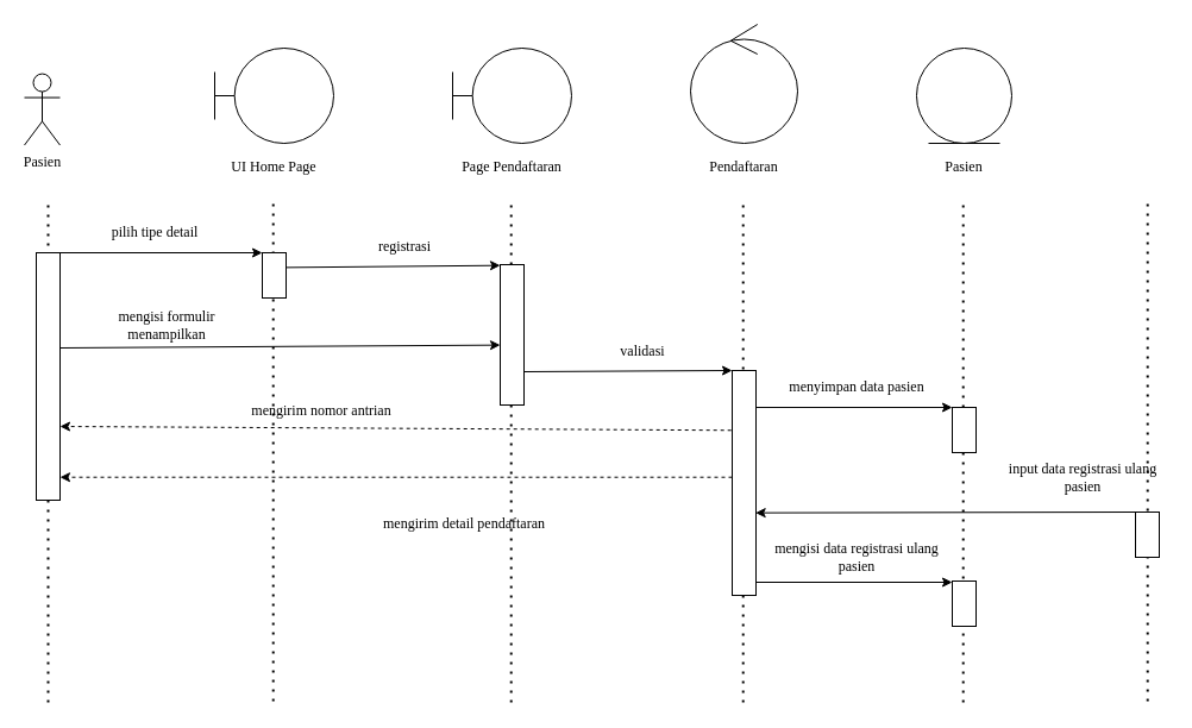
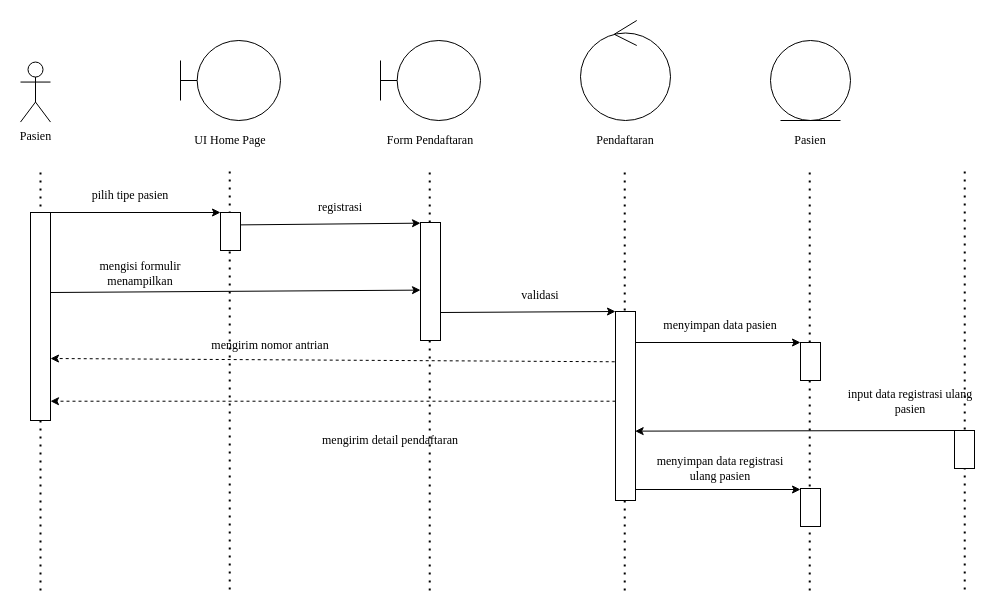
  <mxCell id="0" />
  <mxCell id="1" parent="0" />
  <mxCell id="2" value="Pasien" style="shape=umlActor;verticalLabelPosition=bottom;verticalAlign=top;html=1;outlineConnect=0;fontFamily=Poppins;fontSource=https%3A%2F%2Ffonts.googleapis.com%2Fcss%3Ffamily%3DPoppins;" parent="1" vertex="1"><mxGeometry x="20" y="61.56" width="30" height="60" as="geometry" /></mxCell>
  <mxCell id="3" value="" style="shape=umlBoundary;whiteSpace=wrap;html=1;fontFamily=Poppins;fontSource=https%3A%2F%2Ffonts.googleapis.com%2Fcss%3Ffamily%3DPoppins;" parent="1" vertex="1"><mxGeometry x="380" y="40" width="100" height="80" as="geometry" /></mxCell>
  <mxCell id="4" value="" style="ellipse;shape=umlControl;whiteSpace=wrap;html=1;fontFamily=Poppins;fontSource=https%3A%2F%2Ffonts.googleapis.com%2Fcss%3Ffamily%3DPoppins;" parent="1" vertex="1"><mxGeometry x="580" y="20" width="90" height="100" as="geometry" /></mxCell>
  <mxCell id="5" value="" style="ellipse;shape=umlEntity;whiteSpace=wrap;html=1;fontFamily=Poppins;fontSource=https%3A%2F%2Ffonts.googleapis.com%2Fcss%3Ffamily%3DPoppins;" parent="1" vertex="1"><mxGeometry x="770" y="40" width="80" height="80" as="geometry" /></mxCell>
- <mxCell id="6" value="Page Pendaftaran" style="text;html=1;strokeColor=none;fillColor=none;align=center;verticalAlign=middle;whiteSpace=wrap;rounded=0;fontFamily=Poppins;fontSource=https%3A%2F%2Ffonts.googleapis.com%2Fcss%3Ffamily%3DPoppins;" parent="1" vertex="1"><mxGeometry x="370" y="120" width="120" height="40" as="geometry" /></mxCell>
+ <mxCell id="6" value="Form Pendaftaran" style="text;html=1;strokeColor=none;fillColor=none;align=center;verticalAlign=middle;whiteSpace=wrap;rounded=0;fontFamily=Poppins;fontSource=https%3A%2F%2Ffonts.googleapis.com%2Fcss%3Ffamily%3DPoppins;" parent="1" vertex="1"><mxGeometry x="370" y="120" width="120" height="40" as="geometry" /></mxCell>
  <mxCell id="7" value="" style="shape=umlBoundary;whiteSpace=wrap;html=1;fontFamily=Poppins;fontSource=https%3A%2F%2Ffonts.googleapis.com%2Fcss%3Ffamily%3DPoppins;" parent="1" vertex="1"><mxGeometry x="180" y="40" width="100" height="80" as="geometry" /></mxCell>
  <mxCell id="8" value="UI Home Page" style="text;html=1;strokeColor=none;fillColor=none;align=center;verticalAlign=middle;whiteSpace=wrap;rounded=0;fontFamily=Poppins;fontSource=https%3A%2F%2Ffonts.googleapis.com%2Fcss%3Ffamily%3DPoppins;" parent="1" vertex="1"><mxGeometry x="170" y="120" width="120" height="40" as="geometry" /></mxCell>
  <mxCell id="9" value="" style="endArrow=none;dashed=1;html=1;dashPattern=1 3;strokeWidth=2;rounded=0;exitX=0.1;exitY=-0.026;exitDx=0;exitDy=0;exitPerimeter=0;fontFamily=Poppins;fontSource=https%3A%2F%2Ffonts.googleapis.com%2Fcss%3Ffamily%3DPoppins;" parent="1" edge="1"><mxGeometry width="50" height="50" relative="1" as="geometry"><mxPoint x="40" y="590" as="sourcePoint" /><mxPoint x="40" y="171.56" as="targetPoint" /></mxGeometry></mxCell>
  <mxCell id="10" value="Pendaftaran" style="text;html=1;strokeColor=none;fillColor=none;align=center;verticalAlign=middle;whiteSpace=wrap;rounded=0;fontFamily=Poppins;fontSource=https%3A%2F%2Ffonts.googleapis.com%2Fcss%3Ffamily%3DPoppins;" parent="1" vertex="1"><mxGeometry x="565" y="120" width="120" height="40" as="geometry" /></mxCell>
  <mxCell id="11" value="Pasien" style="text;html=1;strokeColor=none;fillColor=none;align=center;verticalAlign=middle;whiteSpace=wrap;rounded=0;fontFamily=Poppins;fontSource=https%3A%2F%2Ffonts.googleapis.com%2Fcss%3Ffamily%3DPoppins;" parent="1" vertex="1"><mxGeometry x="750" y="120" width="120" height="40" as="geometry" /></mxCell>
  <mxCell id="12" value="" style="rounded=0;whiteSpace=wrap;html=1;fontFamily=Poppins;fontSource=https%3A%2F%2Ffonts.googleapis.com%2Fcss%3Ffamily%3DPoppins;" parent="1" vertex="1"><mxGeometry x="30" y="212" width="20" height="208" as="geometry" /></mxCell>
  <mxCell id="13" value="" style="endArrow=none;dashed=1;html=1;dashPattern=1 3;strokeWidth=2;rounded=0;exitX=0.1;exitY=-0.026;exitDx=0;exitDy=0;exitPerimeter=0;fontFamily=Poppins;fontSource=https%3A%2F%2Ffonts.googleapis.com%2Fcss%3Ffamily%3DPoppins;" parent="1" edge="1"><mxGeometry width="50" height="50" relative="1" as="geometry"><mxPoint x="229.23" y="589" as="sourcePoint" /><mxPoint x="229.23" y="171" as="targetPoint" /></mxGeometry></mxCell>
  <mxCell id="14" value="" style="endArrow=none;dashed=1;html=1;dashPattern=1 3;strokeWidth=2;rounded=0;exitX=0.1;exitY=-0.026;exitDx=0;exitDy=0;exitPerimeter=0;fontFamily=Poppins;fontSource=https%3A%2F%2Ffonts.googleapis.com%2Fcss%3Ffamily%3DPoppins;" parent="1" edge="1"><mxGeometry width="50" height="50" relative="1" as="geometry"><mxPoint x="429.23" y="590" as="sourcePoint" /><mxPoint x="429.23" y="172" as="targetPoint" /></mxGeometry></mxCell>
  <mxCell id="15" value="" style="endArrow=none;dashed=1;html=1;dashPattern=1 3;strokeWidth=2;rounded=0;exitX=0.1;exitY=-0.026;exitDx=0;exitDy=0;exitPerimeter=0;fontFamily=Poppins;fontSource=https%3A%2F%2Ffonts.googleapis.com%2Fcss%3Ffamily%3DPoppins;" parent="1" edge="1"><mxGeometry width="50" height="50" relative="1" as="geometry"><mxPoint x="624.23" y="590" as="sourcePoint" /><mxPoint x="624.23" y="172" as="targetPoint" /></mxGeometry></mxCell>
  <mxCell id="16" value="" style="endArrow=none;dashed=1;html=1;dashPattern=1 3;strokeWidth=2;rounded=0;exitX=0.1;exitY=-0.026;exitDx=0;exitDy=0;exitPerimeter=0;fontFamily=Poppins;fontSource=https%3A%2F%2Ffonts.googleapis.com%2Fcss%3Ffamily%3DPoppins;" parent="1" edge="1"><mxGeometry width="50" height="50" relative="1" as="geometry"><mxPoint x="809.23" y="590" as="sourcePoint" /><mxPoint x="809.23" y="172" as="targetPoint" /></mxGeometry></mxCell>
  <mxCell id="17" value="" style="endArrow=none;dashed=1;html=1;dashPattern=1 3;strokeWidth=2;rounded=0;exitX=0.1;exitY=-0.026;exitDx=0;exitDy=0;exitPerimeter=0;fontFamily=Poppins;fontSource=https%3A%2F%2Ffonts.googleapis.com%2Fcss%3Ffamily%3DPoppins;" parent="1" edge="1"><mxGeometry width="50" height="50" relative="1" as="geometry"><mxPoint x="964.23" y="589" as="sourcePoint" /><mxPoint x="964.23" y="171" as="targetPoint" /></mxGeometry></mxCell>
  <mxCell id="18" value="" style="rounded=0;whiteSpace=wrap;html=1;fontFamily=Poppins;fontSource=https%3A%2F%2Ffonts.googleapis.com%2Fcss%3Ffamily%3DPoppins;" vertex="1" parent="1"><mxGeometry x="220" y="212" width="20" height="38" as="geometry" /></mxCell>
  <mxCell id="19" value="" style="endArrow=classic;html=1;rounded=0;exitX=1;exitY=0;exitDx=0;exitDy=0;entryX=0;entryY=0;entryDx=0;entryDy=0;fontFamily=Poppins;fontSource=https%3A%2F%2Ffonts.googleapis.com%2Fcss%3Ffamily%3DPoppins;" edge="1" parent="1" source="12" target="18"><mxGeometry width="50" height="50" relative="1" as="geometry"><mxPoint x="200" y="320" as="sourcePoint" /><mxPoint x="250" y="270" as="targetPoint" /></mxGeometry></mxCell>
- <mxCell id="20" value="pilih tipe detail" style="text;html=1;strokeColor=none;fillColor=none;align=center;verticalAlign=middle;whiteSpace=wrap;rounded=0;fontFamily=Poppins;fontSource=https%3A%2F%2Ffonts.googleapis.com%2Fcss%3Ffamily%3DPoppins;" vertex="1" parent="1"><mxGeometry x="60" y="180" width="140" height="30" as="geometry" /></mxCell>
+ <mxCell id="20" value="pilih tipe pasien" style="text;html=1;strokeColor=none;fillColor=none;align=center;verticalAlign=middle;whiteSpace=wrap;rounded=0;fontFamily=Poppins;fontSource=https%3A%2F%2Ffonts.googleapis.com%2Fcss%3Ffamily%3DPoppins;" vertex="1" parent="1"><mxGeometry x="60" y="180" width="140" height="30" as="geometry" /></mxCell>
  <mxCell id="21" value="" style="rounded=0;whiteSpace=wrap;html=1;fontFamily=Poppins;fontSource=https%3A%2F%2Ffonts.googleapis.com%2Fcss%3Ffamily%3DPoppins;" vertex="1" parent="1"><mxGeometry x="420" y="222" width="20" height="118" as="geometry" /></mxCell>
  <mxCell id="22" value="" style="endArrow=classic;html=1;rounded=0;exitX=1.011;exitY=0.326;exitDx=0;exitDy=0;entryX=0;entryY=0;entryDx=0;entryDy=0;exitPerimeter=0;fontFamily=Poppins;fontSource=https%3A%2F%2Ffonts.googleapis.com%2Fcss%3Ffamily%3DPoppins;" edge="1" parent="1" source="18"><mxGeometry width="50" height="50" relative="1" as="geometry"><mxPoint x="241.34" y="221.998" as="sourcePoint" /><mxPoint x="420" y="222.66" as="targetPoint" /></mxGeometry></mxCell>
  <mxCell id="23" value="registrasi" style="text;html=1;strokeColor=none;fillColor=none;align=center;verticalAlign=middle;whiteSpace=wrap;rounded=0;fontFamily=Poppins;fontSource=https%3A%2F%2Ffonts.googleapis.com%2Fcss%3Ffamily%3DPoppins;" vertex="1" parent="1"><mxGeometry x="270" y="192" width="140" height="30" as="geometry" /></mxCell>
  <mxCell id="24" value="&lt;div&gt;mengisi formulir&lt;/div&gt;&lt;div&gt;menampilkan&lt;/div&gt;" style="text;html=1;strokeColor=none;fillColor=none;align=center;verticalAlign=middle;whiteSpace=wrap;rounded=0;fontFamily=Poppins;fontSource=https%3A%2F%2Ffonts.googleapis.com%2Fcss%3Ffamily%3DPoppins;" vertex="1" parent="1"><mxGeometry x="50" y="258" width="180" height="30" as="geometry" /></mxCell>
  <mxCell id="25" value="" style="endArrow=classic;html=1;rounded=0;exitX=1;exitY=0;exitDx=0;exitDy=0;entryX=0;entryY=0.573;entryDx=0;entryDy=0;entryPerimeter=0;fontFamily=Poppins;fontSource=https%3A%2F%2Ffonts.googleapis.com%2Fcss%3Ffamily%3DPoppins;" edge="1" parent="1" target="21"><mxGeometry width="50" height="50" relative="1" as="geometry"><mxPoint x="50" y="292" as="sourcePoint" /><mxPoint x="220" y="292" as="targetPoint" /></mxGeometry></mxCell>
  <mxCell id="26" value="" style="rounded=0;whiteSpace=wrap;html=1;fontFamily=Poppins;fontSource=https%3A%2F%2Ffonts.googleapis.com%2Fcss%3Ffamily%3DPoppins;" vertex="1" parent="1"><mxGeometry x="615" y="311" width="20" height="189" as="geometry" /></mxCell>
  <mxCell id="27" value="" style="endArrow=classic;html=1;rounded=0;exitX=1.011;exitY=0.326;exitDx=0;exitDy=0;exitPerimeter=0;entryX=0;entryY=0;entryDx=0;entryDy=0;fontFamily=Poppins;fontSource=https%3A%2F%2Ffonts.googleapis.com%2Fcss%3Ffamily%3DPoppins;" edge="1" parent="1" target="26"><mxGeometry width="50" height="50" relative="1" as="geometry"><mxPoint x="440" y="312" as="sourcePoint" /><mxPoint x="610" y="310" as="targetPoint" /></mxGeometry></mxCell>
  <mxCell id="28" value="validasi" style="text;html=1;strokeColor=none;fillColor=none;align=center;verticalAlign=middle;whiteSpace=wrap;rounded=0;fontFamily=Poppins;fontSource=https%3A%2F%2Ffonts.googleapis.com%2Fcss%3Ffamily%3DPoppins;" vertex="1" parent="1"><mxGeometry x="470" y="280" width="140" height="30" as="geometry" /></mxCell>
  <mxCell id="29" value="" style="endArrow=classic;html=1;rounded=0;exitX=-0.04;exitY=0.266;exitDx=0;exitDy=0;exitPerimeter=0;dashed=1;fontFamily=Poppins;fontSource=https%3A%2F%2Ffonts.googleapis.com%2Fcss%3Ffamily%3DPoppins;" edge="1" parent="1" source="26"><mxGeometry width="50" height="50" relative="1" as="geometry"><mxPoint x="310" y="370" as="sourcePoint" /><mxPoint x="50" y="358" as="targetPoint" /></mxGeometry></mxCell>
  <mxCell id="30" value="mengirim detail pendaftaran" style="text;html=1;strokeColor=none;fillColor=none;align=center;verticalAlign=middle;whiteSpace=wrap;rounded=0;fontFamily=Poppins;fontSource=https%3A%2F%2Ffonts.googleapis.com%2Fcss%3Ffamily%3DPoppins;" vertex="1" parent="1"><mxGeometry x="300" y="425" width="180" height="30" as="geometry" /></mxCell>
  <mxCell id="31" value="" style="endArrow=classic;html=1;rounded=0;exitX=0;exitY=0.41;exitDx=0;exitDy=0;exitPerimeter=0;dashed=1;fontFamily=Poppins;fontSource=https%3A%2F%2Ffonts.googleapis.com%2Fcss%3Ffamily%3DPoppins;" edge="1" parent="1"><mxGeometry width="50" height="50" relative="1" as="geometry"><mxPoint x="615" y="400.71" as="sourcePoint" /><mxPoint x="50" y="400.71" as="targetPoint" /></mxGeometry></mxCell>
  <mxCell id="32" value="mengirim nomor antrian" style="text;html=1;strokeColor=none;fillColor=none;align=center;verticalAlign=middle;whiteSpace=wrap;rounded=0;fontFamily=Poppins;fontSource=https%3A%2F%2Ffonts.googleapis.com%2Fcss%3Ffamily%3DPoppins;" vertex="1" parent="1"><mxGeometry x="190" y="330" width="160" height="30" as="geometry" /></mxCell>
  <mxCell id="33" value="menyimpan data pasien" style="text;html=1;strokeColor=none;fillColor=none;align=center;verticalAlign=middle;whiteSpace=wrap;rounded=0;fontFamily=Poppins;fontSource=https%3A%2F%2Ffonts.googleapis.com%2Fcss%3Ffamily%3DPoppins;" vertex="1" parent="1"><mxGeometry x="640" y="310" width="160" height="30" as="geometry" /></mxCell>
  <mxCell id="34" value="" style="endArrow=classic;html=1;rounded=0;exitX=1.011;exitY=0.326;exitDx=0;exitDy=0;exitPerimeter=0;entryX=0;entryY=0;entryDx=0;entryDy=0;fontFamily=Poppins;fontSource=https%3A%2F%2Ffonts.googleapis.com%2Fcss%3Ffamily%3DPoppins;" edge="1" parent="1" target="35"><mxGeometry width="50" height="50" relative="1" as="geometry"><mxPoint x="635" y="342" as="sourcePoint" /><mxPoint x="810" y="340" as="targetPoint" /></mxGeometry></mxCell>
  <mxCell id="35" value="" style="rounded=0;whiteSpace=wrap;html=1;fontFamily=Poppins;fontSource=https%3A%2F%2Ffonts.googleapis.com%2Fcss%3Ffamily%3DPoppins;" vertex="1" parent="1"><mxGeometry x="800" y="342" width="20" height="38" as="geometry" /></mxCell>
  <mxCell id="36" value="" style="rounded=0;whiteSpace=wrap;html=1;fontFamily=Poppins;fontSource=https%3A%2F%2Ffonts.googleapis.com%2Fcss%3Ffamily%3DPoppins;" vertex="1" parent="1"><mxGeometry x="954" y="430" width="20" height="38" as="geometry" /></mxCell>
  <mxCell id="37" value="" style="endArrow=classic;html=1;rounded=0;exitX=0;exitY=0;exitDx=0;exitDy=0;entryX=0.983;entryY=0.633;entryDx=0;entryDy=0;entryPerimeter=0;fontFamily=Poppins;fontSource=https%3A%2F%2Ffonts.googleapis.com%2Fcss%3Ffamily%3DPoppins;" edge="1" parent="1" source="36" target="26"><mxGeometry width="50" height="50" relative="1" as="geometry"><mxPoint x="600" y="430" as="sourcePoint" /><mxPoint x="650" y="380" as="targetPoint" /></mxGeometry></mxCell>
  <mxCell id="38" value="input data registrasi ulang pasien" style="text;html=1;strokeColor=none;fillColor=none;align=center;verticalAlign=middle;whiteSpace=wrap;rounded=0;fontFamily=Poppins;fontSource=https%3A%2F%2Ffonts.googleapis.com%2Fcss%3Ffamily%3DPoppins;" vertex="1" parent="1"><mxGeometry x="840" y="386" width="140" height="30" as="geometry" /></mxCell>
  <mxCell id="39" value="" style="rounded=0;whiteSpace=wrap;html=1;fontFamily=Poppins;fontSource=https%3A%2F%2Ffonts.googleapis.com%2Fcss%3Ffamily%3DPoppins;" vertex="1" parent="1"><mxGeometry x="800" y="488" width="20" height="38" as="geometry" /></mxCell>
- <mxCell id="40" value="mengisi data registrasi ulang pasien" style="text;html=1;strokeColor=none;fillColor=none;align=center;verticalAlign=middle;whiteSpace=wrap;rounded=0;fontFamily=Poppins;fontSource=https%3A%2F%2Ffonts.googleapis.com%2Fcss%3Ffamily%3DPoppins;" vertex="1" parent="1"><mxGeometry x="650" y="453" width="140" height="30" as="geometry" /></mxCell>
+ <mxCell id="40" value="menyimpan data registrasi ulang pasien" style="text;html=1;strokeColor=none;fillColor=none;align=center;verticalAlign=middle;whiteSpace=wrap;rounded=0;fontFamily=Poppins;fontSource=https%3A%2F%2Ffonts.googleapis.com%2Fcss%3Ffamily%3DPoppins;" vertex="1" parent="1"><mxGeometry x="650" y="453" width="140" height="30" as="geometry" /></mxCell>
  <mxCell id="41" value="" style="endArrow=classic;html=1;rounded=0;exitX=1.011;exitY=0.326;exitDx=0;exitDy=0;exitPerimeter=0;entryX=0;entryY=0;entryDx=0;entryDy=0;fontFamily=Poppins;fontSource=https%3A%2F%2Ffonts.googleapis.com%2Fcss%3Ffamily%3DPoppins;" edge="1" parent="1"><mxGeometry width="50" height="50" relative="1" as="geometry"><mxPoint x="635" y="489" as="sourcePoint" /><mxPoint x="800" y="489" as="targetPoint" /></mxGeometry></mxCell>
